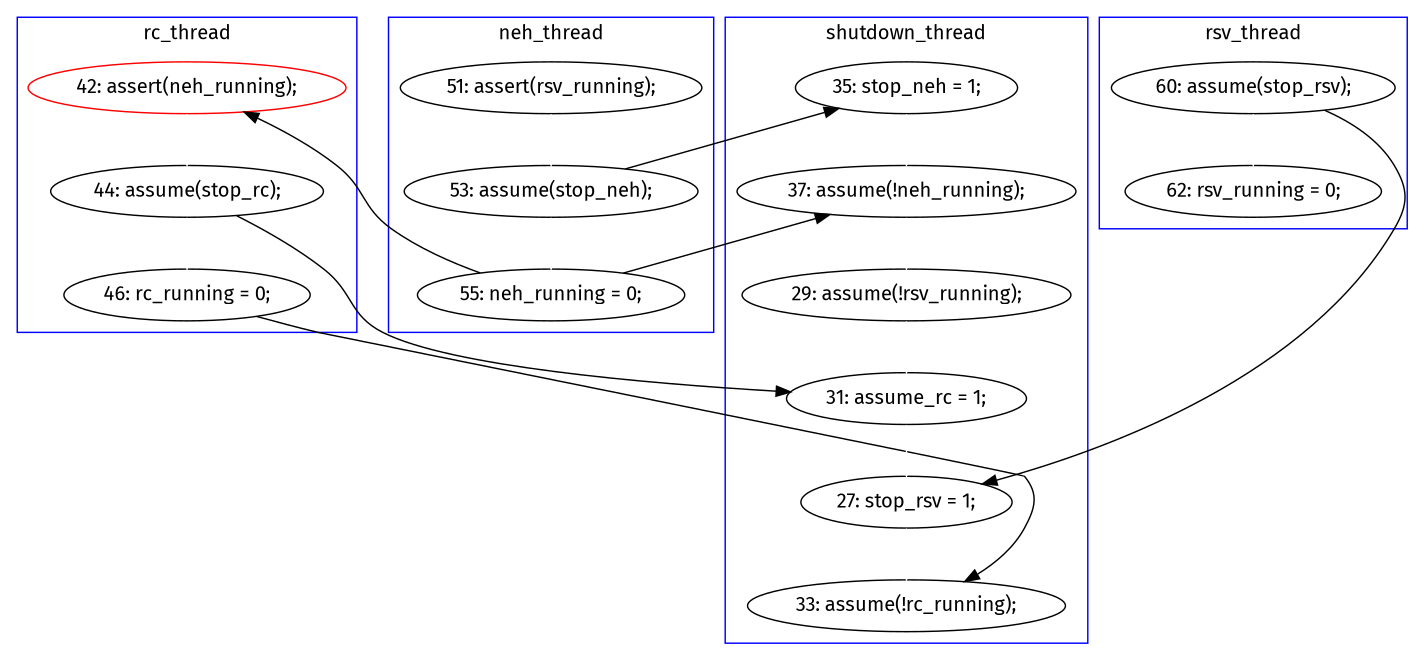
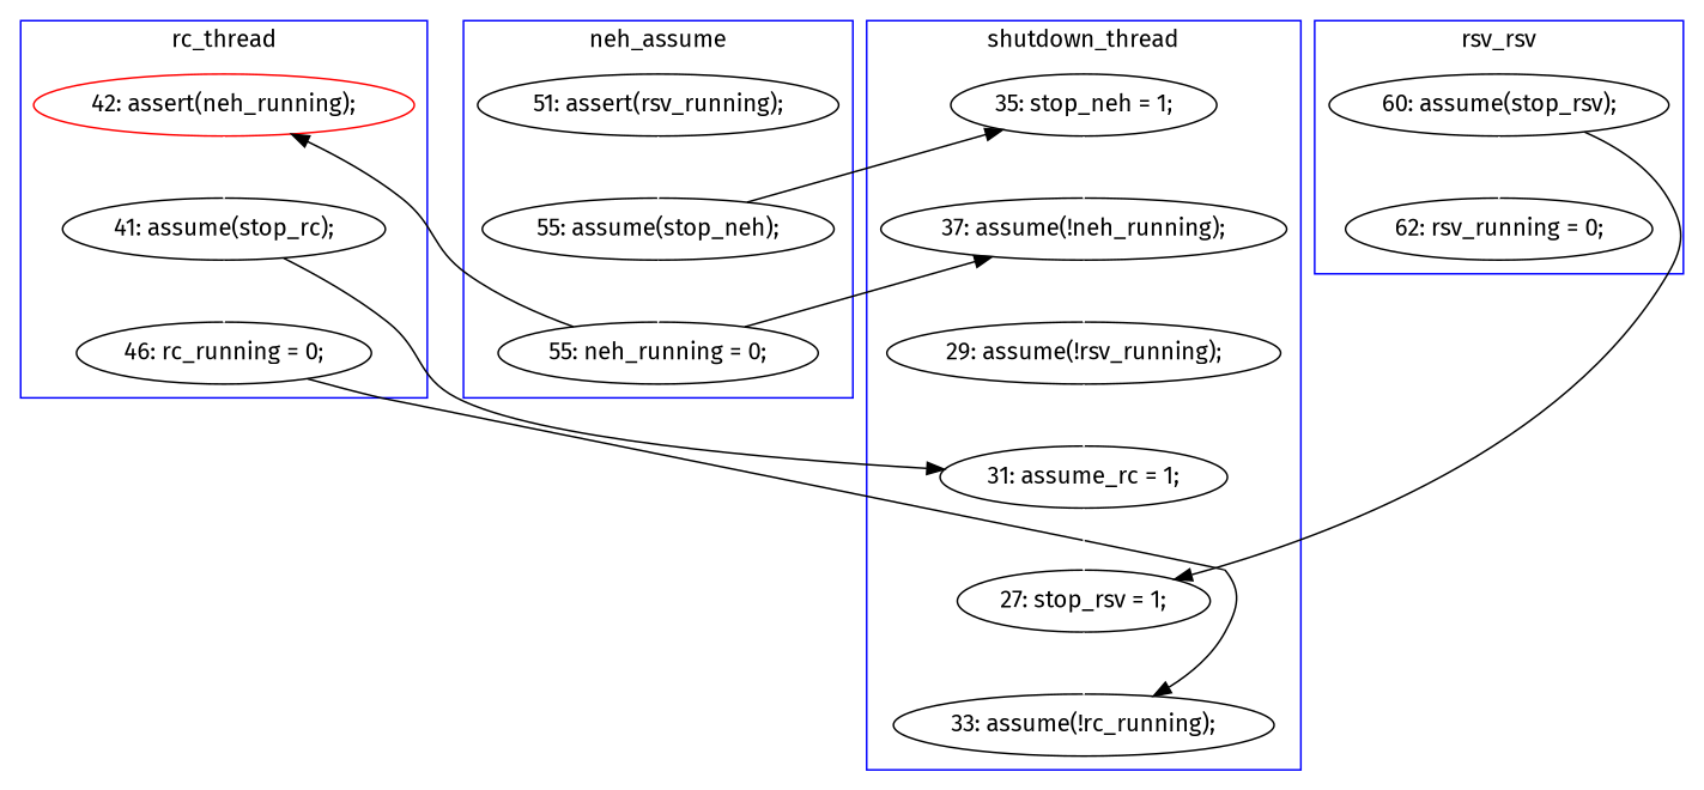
  digraph {
    fontname="Fira Sans"
    node [fontname="Fira Sans"]
    edge [color=white fontname="Fira Sans" style=solid]
    n1 [color=red label="42: assert(neh_running);"]
-   n2 [label="44: assume(stop_rc);"]
+   n2 [label="41: assume(stop_rc);"]
    n3 [label="46: rc_running = 0;"]
    n4 [label="60: assume(stop_rsv);"]
    n5 [label="62: rsv_running = 0;"]
    n6 [label="55: neh_running = 0;"]
-   n7 [label="53: assume(stop_neh);"]
+   n7 [label="55: assume(stop_neh);"]
    n8 [label="51: assert(rsv_running);"]
    n9 [label="37: assume(!neh_running);"]
    n10 [label="35: stop_neh = 1;"]
    n11 [label="27: stop_rsv = 1;"]
    n12 [label="33: assume(!rc_running);"]
    n13 [label="29: assume(!rsv_running);"]
    n14 [label="31: assume_rc = 1;"]
    subgraph cluster_1 {
      color=blue
      label=rc_thread
      n1
      n2
      n3
    }
    subgraph cluster_2 {
      color=blue
-     label=rsv_thread
+     label=rsv_rsv
      n4
      n5
    }
    subgraph cluster_3 {
      color=blue
-     label=neh_thread
+     label=neh_assume
      n6
      n7
      n8
    }
    subgraph cluster_4 {
      color=blue
      label=shutdown_thread
      n9
      n10
      n11
      n12
      n13
      n14
    }
    n1 -> n2
    n2 -> n3
    n2 -> n14 [color=black constraint=false]
    n3 -> n12 [color=black constraint=false]
    n4 -> n5
    n4 -> n11 [color=black constraint=false]
    n6 -> n1 [color=black constraint=false]
    n6 -> n9 [color=black constraint=false]
    n7 -> n6
    n7 -> n10 [color=black constraint=false]
    n8 -> n7
    n9 -> n13
    n10 -> n9
    n11 -> n12
    n13 -> n14
    n14 -> n11
  }
